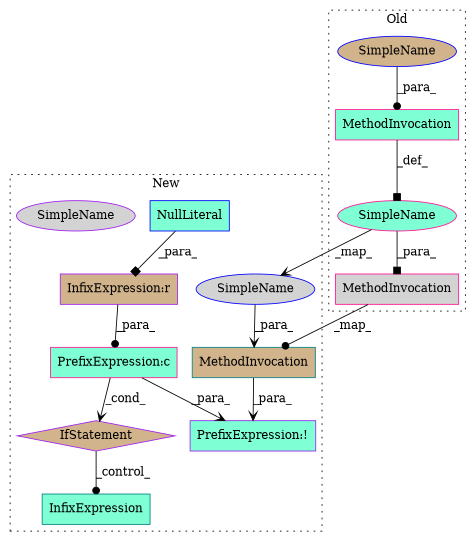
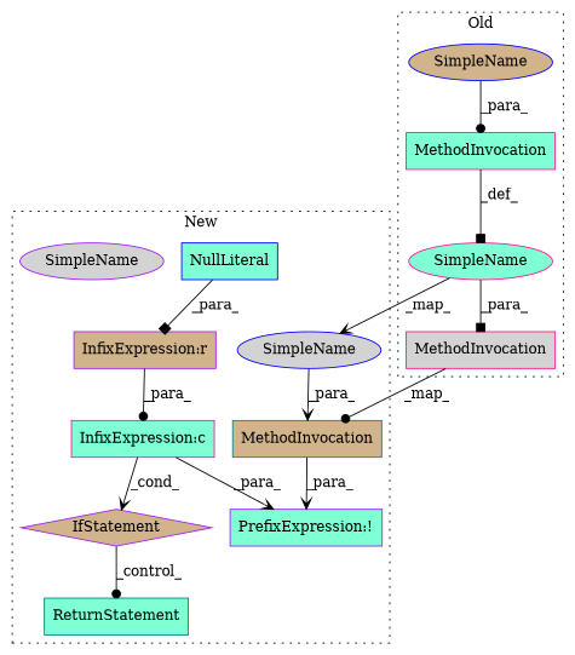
  digraph {
    node [a=42 color=deeppink fillcolor=aquamarine l=1 shape=box style=filled]
    edge [arrowhead=vee]
    n1 [a=32 l="13,1" label=MethodInvocation s="8103,8123"]
    n2 [a=32 fillcolor=lightgrey l="9,1" label=MethodInvocation s="8145,8155"]
    n3 [label=SimpleName s=8099 shape=ellipse]
    n4 [color=blue fillcolor=tan l=7 label=SimpleName s=8116 shape=ellipse]
    n5 [a=25 color=purple fillcolor=tan l="4,2" label=IfStatement s="9837,9875" shape=diamond]
    n6 [a=32 color=teal fillcolor=tan l="9,1" label=MethodInvocation s="9848,9858"]
    n7 [a=33 color=blue l=4 label=NullLiteral s=9871]
-   n8 [a=41 color=teal l=7 label=InfixExpression s=9887]
+   n8 [a=41 color=teal l=7 label=ReturnStatement s=9887]
    n9 [color=blue fillcolor=lightgrey label=SimpleName s=9814 shape=ellipse]
    n10 [color=purple fillcolor=lightgrey l=7 label=SimpleName s=9431 shape=ellipse]
    n11 [a=38 color=purple label="PrefixExpression:!" s=9841]
-   n12 [a=27 l=4 label="PrefixExpression:c" s=9859]
+   n12 [a=27 l=4 label="InfixExpression:c" s=9859]
    n13 [a=27 color=purple fillcolor=tan l=4 label="InfixExpression:r" s=9867]
    subgraph cluster_1 {
      label=Old
      style=dotted
      n1
      n2
      n3
      n4
    }
    subgraph cluster_2 {
      label=New
      style=dotted
      n5
      n6
      n7
      n8
      n9
      n10
      n11
      n12
      n13
    }
    n1 -> n3 [arrowhead=box label=_def_]
    n2 -> n6 [arrowhead=dot label=_map_]
    n3 -> n2 [arrowhead=box label=_para_]
    n3 -> n9 [label=_map_]
    n4 -> n1 [arrowhead=dot label=_para_]
    n5 -> n8 [arrowhead=dot label=_control_]
    n6 -> n11 [label=_para_]
    n7 -> n13 [arrowhead=box label=_para_]
    n9 -> n6 [label=_para_]
    n12 -> n5 [label=_cond_]
    n12 -> n11 [label=_para_]
    n13 -> n12 [arrowhead=dot label=_para_]
  }
